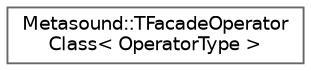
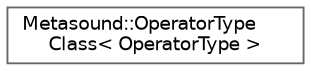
  digraph {
    rankdir=LR
-   n1 [color=grey40 fillcolor=white fontname=Helvetica fontsize=10 height=0.2 label="Metasound::TFacadeOperator\lClass\< OperatorType \>" shape=box style=filled width=0.4]
+   n1 [color=grey40 fillcolor=white fontname=Helvetica fontsize=10 height=0.2 label="Metasound::OperatorType\lClass\< OperatorType \>" shape=box style=filled width=0.4]
  }
